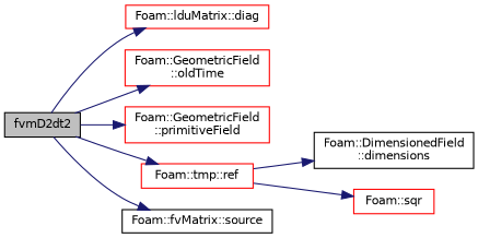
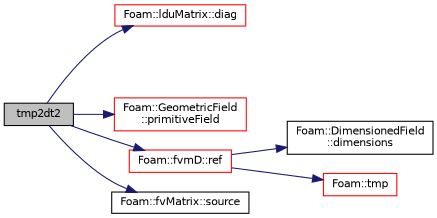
  digraph {
    rankdir=LR
    node [color=red fontname=Helvetica fontsize=10 shape=record]
    edge [color=midnightblue fontname=Helvetica fontsize=10 labelfontname=Helvetica labelfontsize=10 style=solid]
-   n1 [color=black fillcolor=grey75 fontcolor=black height=0.2 label=fvmD2dt2 style=filled width=0.4]
+   n1 [color=black fillcolor=grey75 fontcolor=black height=0.2 label=tmp2dt2 style=filled width=0.4]
    n2 [height=0.2 label="Foam::lduMatrix::diag" width=0.4]
-   n3 [height=0.2 label="Foam::GeometricField\l::oldTime" width=0.4]
    n4 [height=0.2 label="Foam::GeometricField\l::primitiveField" width=0.4]
-   n5 [height=0.2 label="Foam::tmp::ref" width=0.4]
+   n5 [height=0.2 label="Foam::fvmD::ref" width=0.4]
    n6 [color=black height=0.2 label="Foam::fvMatrix::source" width=0.4]
    n7 [color=black height=0.2 label="Foam::DimensionedField\l::dimensions" width=0.4]
-   n8 [height=0.2 label="Foam::sqr" width=0.4]
+   n8 [height=0.2 label="Foam::tmp" width=0.4]
    n1 -> n2
-   n1 -> n3
    n1 -> n4
    n1 -> n5
    n1 -> n6
    n5 -> n7
    n5 -> n8
  }
